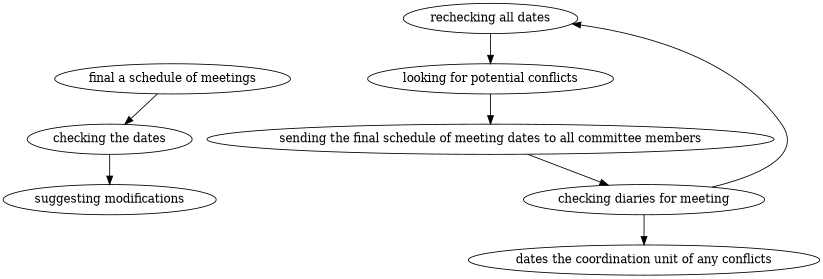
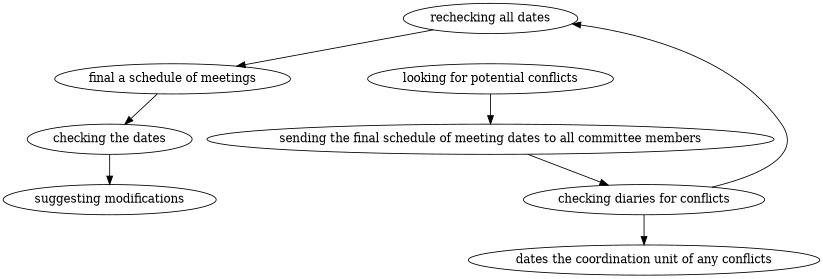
  strict digraph {
    edge [attrs="{'type': 'flow', 'label': 'flow'}"]
    n1 [attrs="{'type': 'Activity', 'label': 'drafting a schedule of meetings'}" label="final a schedule of meetings"]
    "checking the dates" [attrs="{'type': 'Activity', 'label': 'checking the dates'}"]
    "suggesting modifications" [attrs="{'type': 'Activity', 'label': 'suggesting modifications'}"]
    "rechecking all dates" [attrs="{'type': 'Activity', 'label': 'rechecking all dates'}"]
    "looking for potential conflicts" [attrs="{'type': 'Activity', 'label': 'looking for potential conflicts'}"]
    "sending the final schedule of meeting dates to all committee members" [attrs="{'type': 'Activity', 'label': 'sending the final schedule of meeting dates to all committee members'}"]
-   "checking diaries for conflicts" [attrs="{'type': 'Activity', 'label': 'checking diaries for conflicts'}" label="checking diaries for meeting"]
+   "checking diaries for conflicts" [attrs="{'type': 'Activity', 'label': 'checking diaries for conflicts'}"]
    n8 [attrs="{'type': 'Activity', 'label': 'advising the coordination unit of any conflicts'}" label="dates the coordination unit of any conflicts"]
    n1 -> "checking the dates"
    "checking the dates" -> "suggesting modifications"
-   "rechecking all dates" -> "looking for potential conflicts"
+   "rechecking all dates" -> n1
    "looking for potential conflicts" -> "sending the final schedule of meeting dates to all committee members"
    "sending the final schedule of meeting dates to all committee members" -> "checking diaries for conflicts"
    "checking diaries for conflicts" -> "rechecking all dates"
    "checking diaries for conflicts" -> n8
  }
